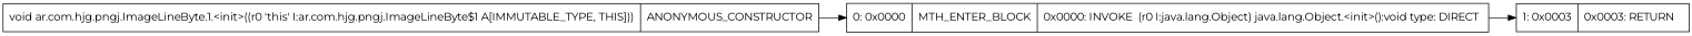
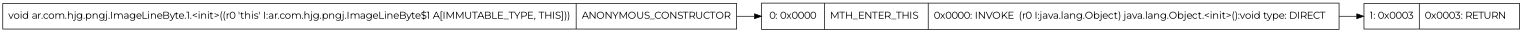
  digraph {
    rankdir=LR
    fontname=Montserrat
    node [shape=record fontname=Montserrat]
    edge [fontname=Montserrat]
-   n1 [label="{0\:\ 0x0000|MTH_ENTER_BLOCK\l|0x0000: INVOKE  (r0 I:java.lang.Object) java.lang.Object.\<init\>():void type: DIRECT \l}"]
+   n1 [label="{0\:\ 0x0000|MTH_ENTER_THIS\l|0x0000: INVOKE  (r0 I:java.lang.Object) java.lang.Object.\<init\>():void type: DIRECT \l}"]
    n2 [label="{1\:\ 0x0003|0x0003: RETURN   \l}"]
    n3 [label="{void ar.com.hjg.pngj.ImageLineByte.1.\<init\>((r0 'this' I:ar.com.hjg.pngj.ImageLineByte$1 A[IMMUTABLE_TYPE, THIS]))  | ANONYMOUS_CONSTRUCTOR\l}"]
    n1 -> n2
    n3 -> n1
  }
